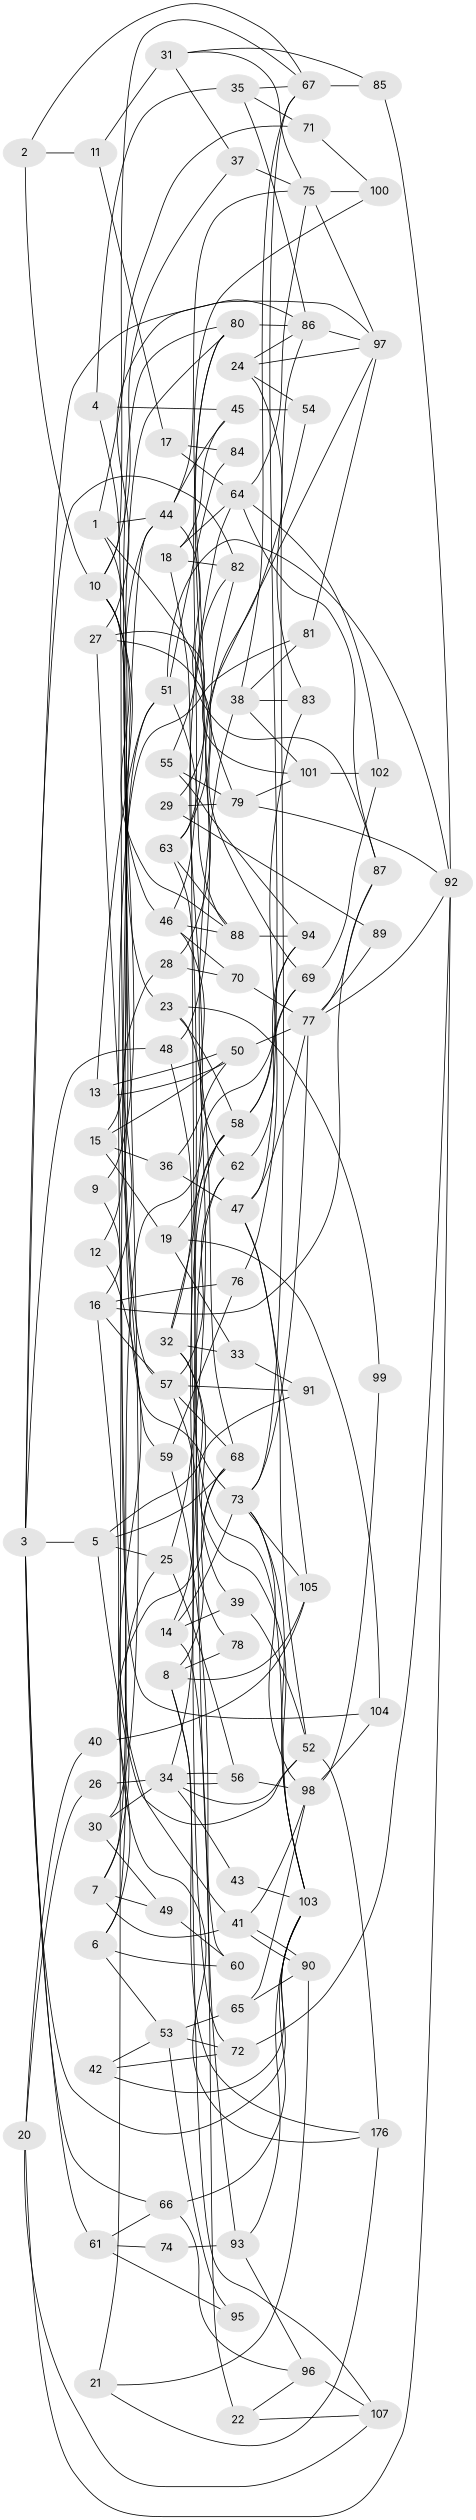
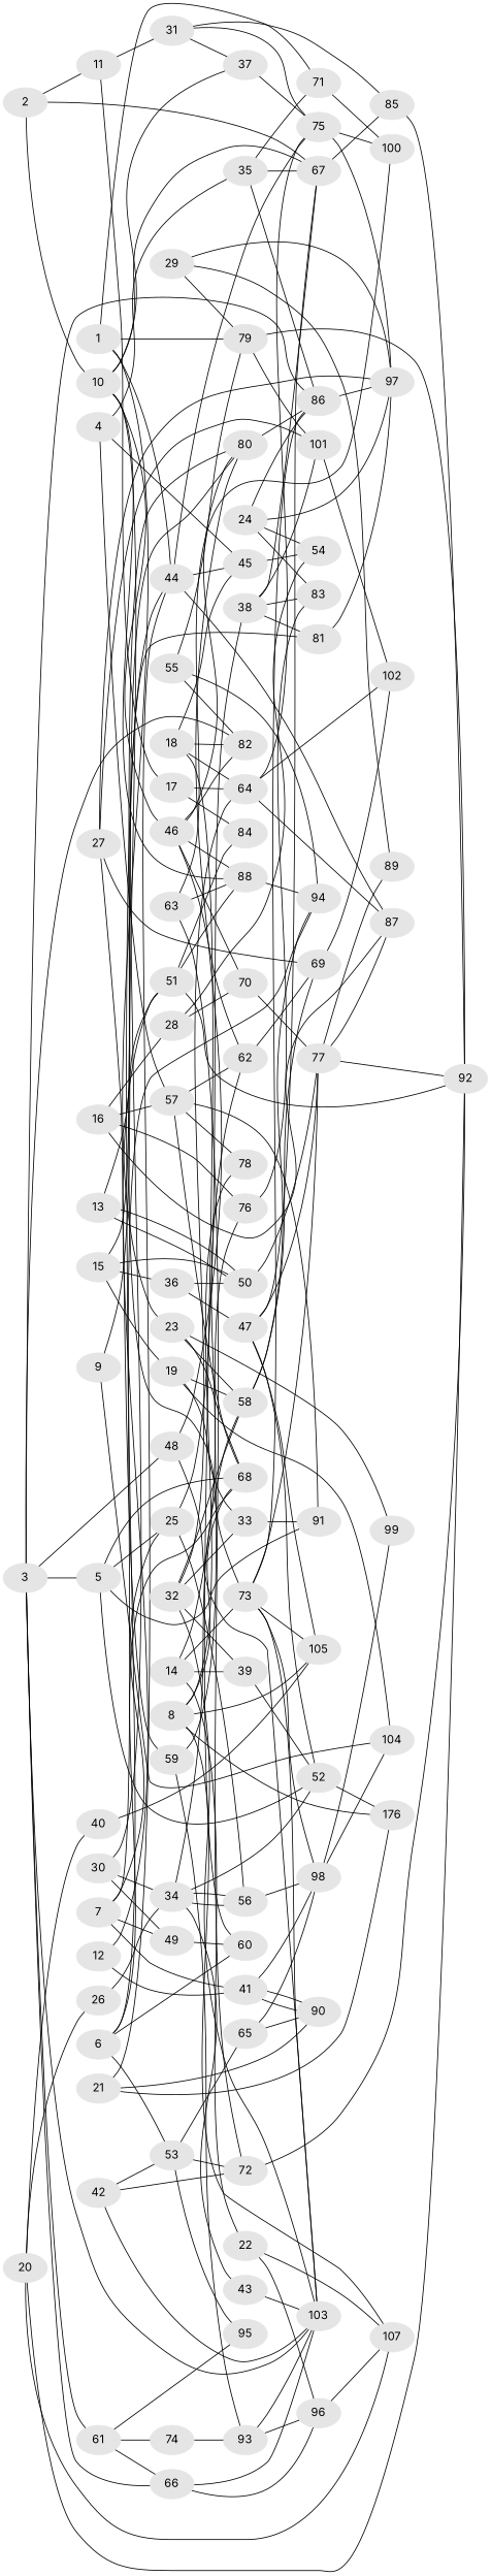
  graph {
    fontname=Inter
    rankdir=LR
    node [color=gray90 fontname=Inter style=filled]
    edge [fontname=Inter]
    1
    23
    71
    79
    44
    9
    104
    68
    58
    99
    100
    92
    101
    2
    10
    11
    67
    37
    46
    73
    88
    17
    31
    85
    3
    5
    48
    61
    66
    82
    86
    103
    25
    52
    91
    80
    74
    95
    96
    97
    4
    35
    45
    57
    54
    78
    62
    38
    56
    n50 [label=176]
    6
    53
    60
    94
    72
    65
    7
    41
    49
    81
    90
    98
    8
    105
    107
    87
    75
    70
    77
    64
    84
    12
    51
    13
    50
    14
    22
    39
    69
    15
    19
    36
    33
    47
    16
    28
    76
    83
    102
    18
    20
    26
    40
    34
    21
    24
    43
    27
    59
    93
    29
    89
    30
    32
    42
    55
    63
    1 -- 23
    1 -- 71
    1 -- 79
    1 -- 44
    23 -- 68
    23 -- 58
    23 -- 99
    71 -- 100
    79 -- 92
    79 -- 101
    44 -- 45
    44 -- 87
    44 -- 75
    9 -- 44
    9 -- 104
    58 -- 94
    58 -- 69
    101 -- 102
    2 -- 10
    2 -- 11
    2 -- 67
    10 -- 67
    10 -- 37
    10 -- 46
    10 -- 73
    10 -- 88
    11 -- 17
    11 -- 31
    67 -- 85
    37 -- 75
    46 -- 88
    46 -- 80
    46 -- 62
    46 -- 70
    73 -- 86
    73 -- 103
    73 -- 98
    73 -- 105
    73 -- 77
    88 -- 94
    17 -- 64
    17 -- 84
    31 -- 37
    31 -- 85
    31 -- 75
    85 -- 92
    3 -- 5
    3 -- 48
    3 -- 61
    3 -- 66
    3 -- 82
    3 -- 86
    3 -- 103
    5 -- 68
    5 -- 25
    5 -- 52
    5 -- 91
    48 -- 103
    48 -- 80
    61 -- 66
    61 -- 74
    61 -- 95
    66 -- 103
    66 -- 96
    86 -- 97
    25 -- 38
    25 -- 56
    52 -- n50
    80 -- 86
    74 -- 93
    96 -- 107
    4 -- 35
    4 -- 45
    4 -- 57
    35 -- 71
    35 -- 67
    35 -- 86
    45 -- 54
    57 -- 68
    57 -- 91
    57 -- 78
    57 -- 62
    62 -- 69
    38 -- 101
    38 -- 67
    38 -- 81
    38 -- 83
    56 -- 98
    6 -- 68
    6 -- 53
    6 -- 60
    6 -- 94
    53 -- 95
    53 -- 72
    53 -- 65
    72 -- 92
    65 -- 90
    65 -- 98
    7 -- 25
    7 -- 41
    7 -- 49
    7 -- 81
    41 -- 90
    41 -- 90
    41 -- 98
    49 -- 60
    81 -- 97
    98 -- 104
    98 -- 99
    8 -- 68
    8 -- 78
    8 -- n50
    8 -- 105
    8 -- 107
    75 -- 100
    75 -- 97
    70 -- 77
    77 -- 92
    77 -- 87
    77 -- 89
    64 -- 87
    64 -- 75
    64 -- 102
    12 -- 41
    12 -- 51
    51 -- 92
    51 -- 88
    51 -- 84
    13 -- 51
    13 -- 50
    13 -- 50
    50 -- 77
    14 -- 73
    14 -- 62
    14 -- 22
    14 -- 39
    22 -- 96
    22 -- 107
    39 -- 52
    69 -- 102
    15 -- 80
    15 -- 50
    15 -- 19
    15 -- 36
    19 -- 104
    19 -- 58
    19 -- 33
    36 -- 50
    36 -- 47
    33 -- 91
    47 -- 67
    47 -- 52
    47 -- 105
    47 -- 77
    16 -- 57
-   16 -- n50
    16 -- 87
    16 -- 28
    16 -- 76
    28 -- 54
    28 -- 70
    76 -- 83
    18 -- 82
    18 -- 45
    18 -- 60
    18 -- 64
    20 -- 92
    20 -- 107
    20 -- 26
    20 -- 40
    26 -- 34
    40 -- 105
    34 -- 58
    34 -- 52
    34 -- 56
    34 -- 56
    34 -- 43
    21 -- 44
    21 -- n50
    21 -- 90
    24 -- 86
    24 -- 97
    24 -- 54
    24 -- 83
    43 -- 103
    27 -- 101
    27 -- 97
    27 -- 69
    27 -- 59
    59 -- 76
    59 -- 93
    93 -- 103
    93 -- 96
    29 -- 79
    29 -- 97
    29 -- 89
    30 -- 80
    30 -- 49
    30 -- 34
    32 -- 58
    32 -- 103
    32 -- 64
    32 -- 39
    32 -- 33
    42 -- 103
    42 -- 53
    42 -- 72
    55 -- 79
    55 -- 82
    55 -- 94
    63 -- 100
    63 -- 88
-   63 -- 82
+   46 -- 82
    63 -- 72
  }
